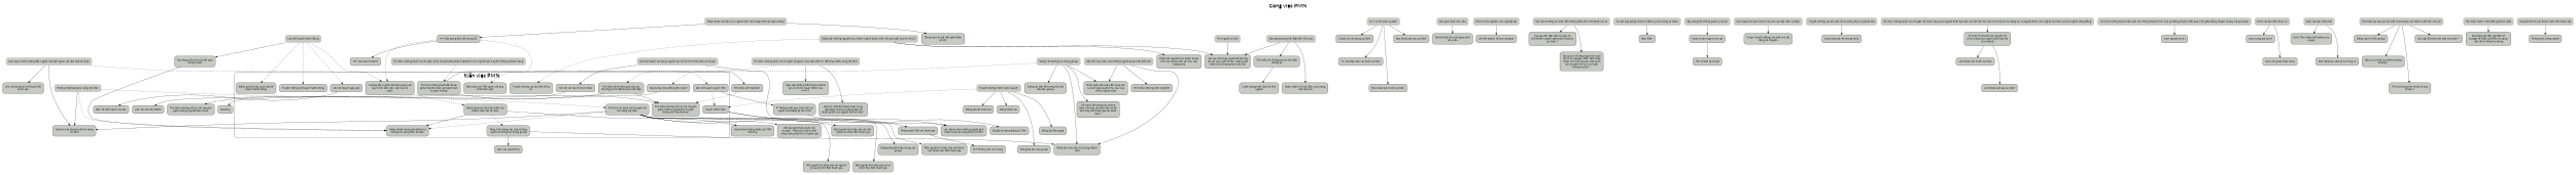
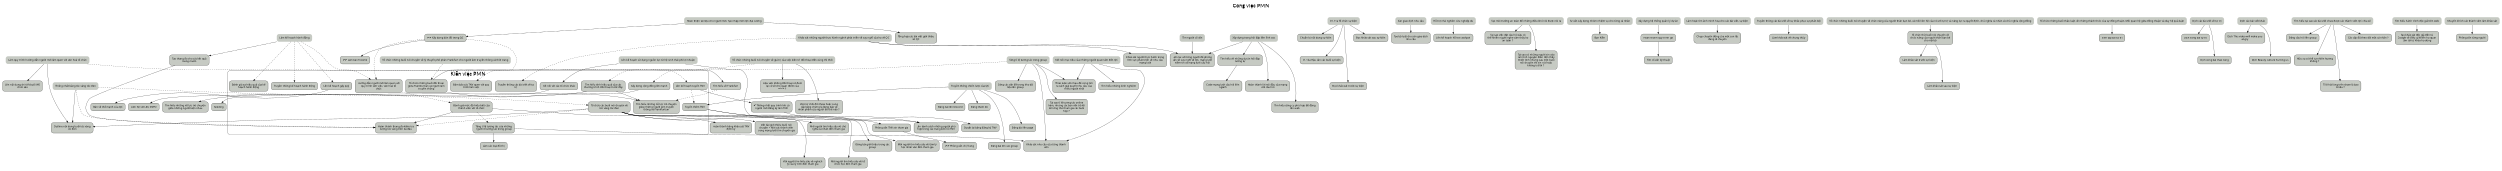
  digraph {
    fontname=Lato
    fontsize=30
    label="Công việc PMN"
    labelloc=t
    style=rounded
    node [fillcolor="#c6cac3" fontname="SVN-Avo" margin=0.2 shape=polygon style="filled, rounded"]
    edge [penwidth=1 style=solid]
    n1 [label="Hoàn thành thang đo kiểm tra\nlượng tóc vàng trên da đầu"]
    n2 [label="Tìm hiểu những nỗ lực trò chuyện\ngiữa những người làm truyền\nthông và Frankfurtian"]
    n3 [label="Tổ chức các buổi nói chuyện về\ntóc vàng tóc đen"]
    n4 [label="Kết nối với các tổ chức khác"]
    n5 [label="Xây dựng cộng đồng lớn mạnh"]
    n6 [label="Tuyển thêm TNV"]
    n7 [label="Tổ chức những buổi đối thoại\ngiữa Frankfurtian và người làm\ntruyền thông"]
    n8 [label="Tìm hiểu tính hiệu quả của các\nchương trình đối thoại trước đây"]
    n9 [label="Đảm bảo các TNV quen với quy\ntrình làm việc"]
    n10 [label="Hướng dẫn người mới làm quen với\nquy trình làm việc, văn hoá tổ\nchức"]
    n11 [label="Truyền thông kế hoạch hành động"]
    n12 [label="Đánh giá sự hiệu quả của kế\nhoạch hành động"]
    n13 [label="Lên kế hoạch gây quỹ"]
    n14 [label="Lên kế hoạch tuyển TNV"]
    n15 [label="Đánh giá mức độ hiểu biết của\nthành viên với tổ chức"]
    n16 [label="Tăng tỉ lệ tương tác của những\nngười ít tương tác trong group"]
    n17 [label="Truyền thông các bài viết về tự\ntrị"]
    n18 [label="Outline nội dung buổi tóc vàng\ntóc đen"]
    n19 [label="Viết bài giới thiệu buổi nói\nchuyện + Mời các thành viên\ntrong mạng lưới tìm chuyên gia"]
    n20 [label="Đăng bài giới thiệu trong các\ngroup"]
    n21 [label="Mời người tìm hiểu sâu về tổ\nchức học đến tham gia"]
    n22 [label="Mời người tìm hiểu sâu về chủ\nnghĩa cá nhân đến tham gia"]
    n23 [label="Mời người tìm hiểu sâu về tâm lý\nhọc nhân văn đến tham gia"]
    n24 [label="Mời người tìm hiểu sâu về nghịch\nlý của lý tính đến tham gia"]
    n25 [label="Liên hệ với LIN, SNPO"]
    n26 [label=Seeding]
    n27 [label="Lên danh sách những người phù\nhợp trong các trang kết nối TNV"]
    n28 [label="Phỏng vấn TNV xin tham gia"]
    n29 [label="Tìm hiểu về Frankfurt"]
    n30 [label="Tìm hiểu những nỗ lực trò chuyện\ngiữa những người kiện nhau"]
    n31 [label="Bàn về thế mạnh của QC"]
    n32 [label="✔ Thống nhất quy trình khi có\nngười mới đăng ký làm TNV"]
    n33 [label="Hoàn thành bảng khảo sát TNV\nđịnh kỳ"]
    n34 [label="Khảo sát nhu cầu của từng thành\nviên"]
    n35 [label="Làm các loại đồ thị"]
    n36 [label="✔✔ Phỏng vấn chị Trang"]
    n37 [label="Duyệt lại bảng đăng ký TNV"]
    n38 [label="Chuẩn bị nội dung sự kiện"]
    n39 [label="01.12a Hậu cần các buổi sự kiện"]
    n40 [label="Đọc khảo sát trước sự kiện"]
    n41 [label="Đọc khảo sát sau sự kiện"]
    n42 [label="Tìm hiểu về những dự án hỏi đáp\ntương tự"]
    n43 [label="Code mạng lưới câu hỏi liên\nngành"]
    n44 [label="Hoàn thành lời nói đầu của mạng\nlưới câu hỏi"]
    n45 [label="Liên lạc với từng người để phỏng\nvấn về suy nghĩ về QC, mạng lưới\nniềm tin và mạng lưới câu hỏi"]
+   n46 [label="Tìm hiểu công cụ phù hợp để đăng\nlên web"]
    n47 [label="Tạo bộ luật cho sàn giao dịch\nnhu cầu"]
    n48 [label="Lên kế hoạch hỗ trợ crackpot"]
    n49 [label="Tại sao việc đặt câu hỏi sâu có\nthể khiến người nghe cảm thấy ko\nan toàn？"]
    n50 [label="Tại sao có những người xin vào\nlàm tình nguyện điền đơn thấy\nnhiệt tình nhưng sau một buổi\nnói chuyện thì xin rút hoặc\nkhông trả lời？"]
    n51 [label="Bạn Kiễn"]
    n52 [label="✔✔ Xây dựng bản đồ trong QC"]
    n53 [label="✔✔ Làm bài rhizome"]
    n54 [label="Tổng hợp các bài viết giới thiệu\nvề QC"]
    n55 [label="Hoàn thành quy trình git"]
    n56 [label="Tìm cố vấn kỹ thuật"]
    n57 [label="Chụp chuyển động của một con lắc\nđang di chuyển"]
    n58 [label="Thảo luận với nhau để cùng tìm\nra cách giải quyết nhu cầu của\nnhiều người nhất"]
    n59 [label="Đăng các vấn đề trong kho dữ\nliệu lên group"]
    n60 [label="Tại sao tỉ lệ tương tác online\nkém, nhưng các bạn vẫn trả lời\nlà hứng thú tham gia các buổi\nhọp？"]
    n61 [label="Làm khảo sát về chung thủy"]
    n62 [label="Tìm hiểu những kinh nghiệm"]
    n63 [label="Đăng thăm dò"]
    n64 [label="Đăng bài lên page"]
    n65 [label="Đăng bài lên các group"]
    n66 [label="Đăng bài lên Discord"]
    n67 [label="Làm khảo sát trước sự kiện"]
    n68 [label="Làm khảo sát sau sự kiện"]
    n69 [label="Biên tập bài tự trị"]
    n70 [label="Liệu việc không đối thoại có đem\nlại cơ sở cho quan điểm của\nmình？"]
    n71 [label="Việc từ chối đối thoại hoặc cung\ncấp bằng chứng là đang bảo vệ\nnhân phẩm của người đó thế nào？"]
    n72 [label="Tổ chức thử buổi nói chuyện về\nchức năng của người thân bạn bè\ncho nội bộ"]
    n73 [label="Dịch xong bài tự trị"]
    n74 [label="Dịch xong bài thao túng"]
    n75 [label="Dịch This video will make you\nangry"]
    n76 [label="Dịch Beauty culture hurting us"]
    n77 [label="Lên nội dung chi tiết buổi WS\nchim sáo"]
    n78 [label="Tạo thang đo cho các kết quả\nmong muốn"]
    n79 [label="Đăng câu hỏi lên group"]
    n80 [label="Hữu xạ có thể tự nhiên hương\nkhông？"]
    n81 [label="Tỉ lệ hài lòng trên share là bao\nnhiêu？"]
    n82 [label="Các cấp độ theo dõi một cá nhân？"]
    n83 [label="Tạo khảo sát độc giả đến từ\nGoogle về điều gì khiến họ quan\ntâm tới từ khóa họ dùng"]
    n84 [label="Khảo sát người thực hành trong\nlĩnh vực phát triển về nhu cầu\nmạng lưới"]
    n85 [label="Phỏng vấn từng người"]
    "01.11a Tổ chức sự kiện" [shape=plaintext]
    "Xây dựng trang hỏi đáp liên lĩnh vực" [shape=plaintext]
    "Sàn giao dịch nhu cầu" [shape=plaintext]
    "Hỗ trợ nhà nghiên cứu nghiệp dư" [shape=plaintext]
    "Tạo môi trường an toàn để những điều khó nói được nói ra" [shape=plaintext]
    "Tư vấn xây dựng nhóm nhiệm vụ cho từng cá nhân" [shape=plaintext]
    "Thống nhất bảng tóc vàng tóc đen" [shape=plaintext]
    "Lên kế hoạch sử dụng nguồn lực từ hệ sinh thái phi lợi nhuận" [shape=plaintext]
    "Hoàn thiện tài liệu cho người mới. Tạo nhập môn QC đại cương" [shape=plaintext]
    "Xây dựng hệ thống quản lý dự án" [shape=plaintext]
    "Làm hoặc tìm ảnh minh hoạ cho các bài viết, sự kiện" [shape=plaintext]
    "Tăng tỉ lệ tương tác trong group" [shape=plaintext]
    "Truyền thông các bài viết về sự khắc phục sự phản bội" [shape=plaintext]
    "Kết nối mục tiêu của những người quan tâm đến QC" [shape=plaintext]
    "Truyền thông chiến lược của QC" [shape=plaintext]
    "Tổ chức những buổi thảo luận về những thách thức của sự đồng thuận. Mối quan hệ giữa đồng thuận và duy hệ quả luận" [shape=plaintext]
    "Tổ chức những buổi nói chuyện về giá trị của việc kiên trì đối thoại đến cùng thì thôi" [shape=plaintext]
    "Tổ chức những buổi nói chuyện về chức năng của người thân bạn bè, và mối liên hệ của nó với tự trị và năng lực ra quyết định, chủ nghĩa cá nhân và chủ nghĩa cộng đồng" [shape=plaintext]
    "Dịch các bài viết về tự trị" [shape=plaintext]
    "Dịch các bài viết khác" [shape=plaintext]
    "Tìm người cố vấn" [shape=plaintext]
    "Làm quy trình hướng dẫn người mới làm quen với văn hoá tổ chức" [shape=plaintext]
    "Làm kế hoạch hành động" [shape=plaintext]
    "Tìm hiểu tại sao các bài viết chưa được các thành viên QC chia sẻ" [shape=plaintext]
    "Tìm hiểu hành trình độc giả trên web" [shape=plaintext]
    "Khảo sát những người thực hành ngành phát triển về suy nghĩ của họ về QC" [shape=plaintext]
    "Khuyến khích các thành viên làm khảo sát" [shape=plaintext]
    "Tổ chức những buổi nói chuyện về lý thuyết phê phán Frankfurt cho người làm truyền thông và thời trang" [shape=plaintext]
    subgraph cluster_1 {
      label="Kiễn việc PMN"
      n1
      n2
      n3
      n4
      n5
      n6
      n7
      n8
      n9
      n10
      n11
      n12
      n13
      n14
      n15
      n16
      n17
    }
    n3 -> n1 [style=dashed]
    n3 -> n18
    n3 -> n19 [minlen=1]
    n3 -> n20 [minlen=2]
    n3 -> n21 [minlen=3]
    n3 -> n22 [minlen=1]
    n3 -> n23 [minlen=2]
    n3 -> n24 [minlen=3]
    n4 -> n25 [minlen=1]
    n5 -> n26 [minlen=1]
    n6 -> n27
    n6 -> n28
    n7 -> n2
    n7 -> n29
    n8 -> n2
    n8 -> n30 [minlen=1]
    n10 -> n15 [style=dashed]
    n13 -> n31 [minlen=1]
    n14 -> n6 [style=dashed]
    n14 -> n32
    n15 -> n1
    n15 -> n16 [style=dashed]
    n15 -> n33 [minlen=1]
    n16 -> n34
    n16 -> n35 [minlen=1]
    n28 -> n36 [minlen=1]
    n29 -> n2 [style=dashed]
    n32 -> n37 [minlen=1]
    n42 -> n43 [minlen=1]
    n52 -> n9 [minlen=2 style=dashed]
    n52 -> n10 [style=dashed]
    n52 -> n53 [minlen=1]
    n55 -> n56 [minlen=1]
    n72 -> n67 [minlen=1]
    n72 -> n68 [minlen=2]
    n78 -> n1
    "01.11a Tổ chức sự kiện" -> n38 [minlen=1]
    "01.11a Tổ chức sự kiện" -> n39 [minlen=2]
    "01.11a Tổ chức sự kiện" -> n40 [minlen=3]
    "01.11a Tổ chức sự kiện" -> n41 [minlen=1]
    "Xây dựng trang hỏi đáp liên lĩnh vực" -> n42 [minlen=1]
    "Xây dựng trang hỏi đáp liên lĩnh vực" -> n44 [minlen=2]
    "Xây dựng trang hỏi đáp liên lĩnh vực" -> n45
+   "Xây dựng trang hỏi đáp liên lĩnh vực" -> n46 [minlen=3]
    "Sàn giao dịch nhu cầu" -> n47
    "Hỗ trợ nhà nghiên cứu nghiệp dư" -> n48
    "Tạo môi trường an toàn để những điều khó nói được nói ra" -> n49 [minlen=1]
    "Tạo môi trường an toàn để những điều khó nói được nói ra" -> n50 [minlen=2]
    "Tư vấn xây dựng nhóm nhiệm vụ cho từng cá nhân" -> n51
    "Thống nhất bảng tóc vàng tóc đen" -> n1 [style=dashed]
    "Thống nhất bảng tóc vàng tóc đen" -> n3 [style=dashed]
    "Thống nhất bảng tóc vàng tóc đen" -> n18
    "Lên kế hoạch sử dụng nguồn lực từ hệ sinh thái phi lợi nhuận" -> n4
    "Lên kế hoạch sử dụng nguồn lực từ hệ sinh thái phi lợi nhuận" -> n27
    "Hoàn thiện tài liệu cho người mới. Tạo nhập môn QC đại cương" -> n52
    "Hoàn thiện tài liệu cho người mới. Tạo nhập môn QC đại cương" -> n54 [minlen=1]
    "Xây dựng hệ thống quản lý dự án" -> n55 [minlen=1]
    "Làm hoặc tìm ảnh minh hoạ cho các bài viết, sự kiện" -> n57
    "Tăng tỉ lệ tương tác trong group" -> n5 [style=dashed]
    "Tăng tỉ lệ tương tác trong group" -> n34
    "Tăng tỉ lệ tương tác trong group" -> n58
    "Tăng tỉ lệ tương tác trong group" -> n59 [minlen=1]
    "Tăng tỉ lệ tương tác trong group" -> n60 [minlen=2]
    "Truyền thông các bài viết về sự khắc phục sự phản bội" -> n61
    "Kết nối mục tiêu của những người quan tâm đến QC" -> n34
    "Kết nối mục tiêu của những người quan tâm đến QC" -> n58
    "Kết nối mục tiêu của những người quan tâm đến QC" -> n62 [minlen=1]
-   "Truyền thông chiến lược của QC" -> n6 [style=dashed]
+   "Truyền thông chiến lược của QC" -> n6
    "Truyền thông chiến lược của QC" -> n63 [minlen=1]
    "Truyền thông chiến lược của QC" -> n64 [minlen=2]
    "Truyền thông chiến lược của QC" -> n65 [minlen=3]
    "Truyền thông chiến lược của QC" -> n66 [minlen=1]
    "Tổ chức những buổi thảo luận về những thách thức của sự đồng thuận. Mối quan hệ giữa đồng thuận và duy hệ quả luận" -> n69
    "Tổ chức những buổi nói chuyện về giá trị của việc kiên trì đối thoại đến cùng thì thôi" -> n8 [style=dashed]
    "Tổ chức những buổi nói chuyện về giá trị của việc kiên trì đối thoại đến cùng thì thôi" -> n70 [minlen=1]
    "Tổ chức những buổi nói chuyện về giá trị của việc kiên trì đối thoại đến cùng thì thôi" -> n71 [minlen=2]
    "Tổ chức những buổi nói chuyện về chức năng của người thân bạn bè, và mối liên hệ của nó với tự trị và năng lực ra quyết định, chủ nghĩa cá nhân và chủ nghĩa cộng đồng" -> n72 [minlen=1]
    "Dịch các bài viết về tự trị" -> n73 [minlen=1]
    "Dịch các bài viết về tự trị" -> n74 [minlen=2]
    "Dịch các bài viết khác" -> n75 [minlen=1]
    "Dịch các bài viết khác" -> n76 [minlen=2]
    "Tìm người cố vấn" -> n45 [minlen=1]
    "Làm quy trình hướng dẫn người mới làm quen với văn hoá tổ chức" -> n10 [style=dashed]
    "Làm quy trình hướng dẫn người mới làm quen với văn hoá tổ chức" -> n18
    "Làm quy trình hướng dẫn người mới làm quen với văn hoá tổ chức" -> n77 [minlen=1]
    "Làm kế hoạch hành động" -> n11 [minlen=1 style=dashed]
    "Làm kế hoạch hành động" -> n12 [minlen=2 style=dashed]
    "Làm kế hoạch hành động" -> n13 [style=dashed]
    "Làm kế hoạch hành động" -> n14 [style=dashed]
    "Làm kế hoạch hành động" -> n78
    "Tìm hiểu tại sao các bài viết chưa được các thành viên QC chia sẻ" -> n79 [minlen=1]
    "Tìm hiểu tại sao các bài viết chưa được các thành viên QC chia sẻ" -> n80 [minlen=2]
    "Tìm hiểu tại sao các bài viết chưa được các thành viên QC chia sẻ" -> n81 [minlen=3]
    "Tìm hiểu tại sao các bài viết chưa được các thành viên QC chia sẻ" -> n82 [minlen=1]
    "Tìm hiểu hành trình độc giả trên web" -> n83
    "Khảo sát những người thực hành ngành phát triển về suy nghĩ của họ về QC" -> n17 [minlen=2 style=dashed]
    "Khảo sát những người thực hành ngành phát triển về suy nghĩ của họ về QC" -> n45
    "Khảo sát những người thực hành ngành phát triển về suy nghĩ của họ về QC" -> n84 [minlen=1]
    "Khuyến khích các thành viên làm khảo sát" -> n85
    "Tổ chức những buổi nói chuyện về lý thuyết phê phán Frankfurt cho người làm truyền thông và thời trang" -> n7 [minlen=1 style=dashed]
  }
